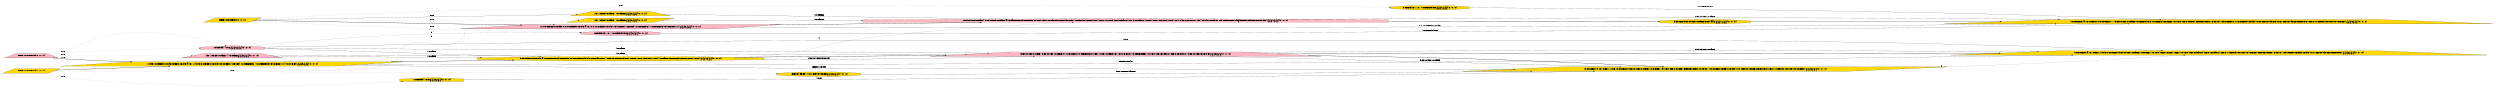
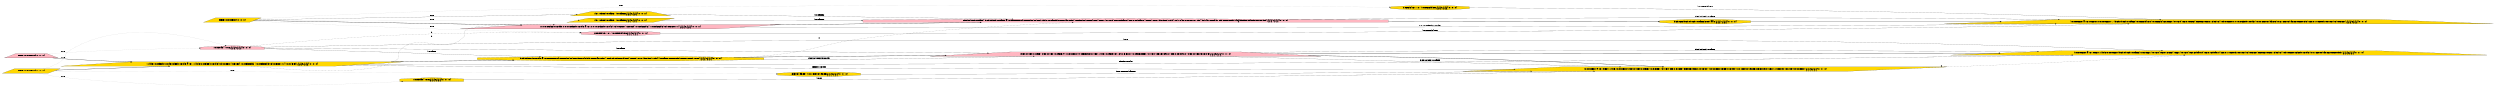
  digraph {
    fontname="DejaVu Sans"
    rankdir=LR
    node [fillcolor=gold fontname="DejaVu Sans" shape=parallelogram style=filled]
    edge [fontname="DejaVu Sans" style=solid]
    n1 [fillcolor=lightpink label="TwoInputSelectionHandler twoInputSelectionHandler = new TwoInputSelectionHandler(mainOperator instanceof InputSelectable? (InputSelectable)mainOperator: null)@@@3@@@['0', '0', '1']"]
    n2 [fillcolor=lightpink label="CheckpointedInputGate(( checkpointedInputGates = InputProcessorUtil.createCheckpointedMultipleInputGate(this,getConfiguration(),getCheckpointCoordinator(),getEnvironment().getMetricGroup().getIOMetricGroup(),getTaskNameWithSubtaskAndId(),mainMailboxExecutor,new List((((edu.fdu.CPPDG.tinypdg.pe.ExpressionInfo@1bb5be8,Collections.emptyList())@@@4@@@['0', '0', '1']" shape=house]
    n3 [label="inputProcessor = new StreamTwoInputProcessor<>(checkpointedInputGates,inputDeserializer1,inputDeserializer2,getEnvironment().getIOManager(),getStreamStatusMaintainer(),mainOperator,twoInputSelectionHandler,input1WatermarkGauge,input2WatermarkGauge,operatorChain,setupNumRecordsInCounter(mainOperator))@@@8@@@['0', '0', '1']" shape=trapezium]
    n4 [label="checkState(checkpointedInputGates.length == 2)@@@7@@@['0', '0', '1']" shape=octagon]
    n5 [label="InputConfig(( inputs@@@2@@@['1', '0', '0']" shape=house]
    n6 [label="inputProcessor = new StreamMultipleInputProcessor(checkpointedInputGates,inputs,getEnvironment().getIOManager(),getStreamStatusMaintainer(),mainOperator,selectionHandler,inputWatermarkGauges,operatorChain,setupNumRecordsInCounter(mainOperator))@@@6@@@['1', '0', '0']"]
    n7 [label="inputProcessor = new StreamMultipleInputProcessor(checkpointedInputGates,inputs,getEnvironment().getIOManager(),getEnvironment().getMetricGroup().getIOMetricGroup(),setupNumRecordsInCounter(mainOperator),getStreamStatusMaintainer(),mainOperator,selectionHandler,inputWatermarkGauges,operatorChain)@@@6@@@['0', '1', '0']" shape=trapezium]
    n8 [label="createInputProcessor['1', '0', '0']"]
    n9 [fillcolor=lightpink label="InputConfig(( inputs@@@2@@@['1', '1', '0']" shape=house]
    n10 [label="MultipleInputSelectionHandler selectionHandler = new MultipleInputSelectionHandler(mainOperator instanceof InputSelectable? (InputSelectable)mainOperator: null,inputs.length)@@@3@@@['1', '1', '0']"]
    n11 [label="WatermarkGauge(( inputWatermarkGauges@@@2@@@['1', '0', '0']" shape=octagon]
    n12 [fillcolor=lightpink label="CheckpointedInputGate(( checkpointedInputGates = InputProcessorUtil.createCheckpointedMultipleInputGate(mainMailboxExecutor,inputGates,getEnvironment().getMetricGroup().getIOMetricGroup(),checkpointBarrierHandler)@@@5@@@['1', '1', '0']" shape=trapezium]
    n13 [label="checkpointBarrierHandler = InputProcessorUtil.createCheckpointBarrierHandler(this,getConfiguration(),getCheckpointCoordinator(),getTaskNameWithSubtaskAndId(),inputGates,operatorChain.getSourceTaskInputs())@@@4@@@['1', '1', '0']" shape=octagon]
    n14 [fillcolor=lightpink label="TypeSerializer<IN2> inputDeserializer2@@@2@@@['0', '0', '1']" shape=octagon]
    n15 [label="TypeSerializer<IN1> inputDeserializer1@@@2@@@['0', '0', '1']" shape=octagon]
    n16 [fillcolor=lightpink label="createInputProcessor['0', '1', '0']" shape=trapezium]
-   n17 [fillcolor=lightpink label="List<IndexedInputGate>(( inputGates@@@2@@@['0', '1', '0']" shape=trapezium]
    n18 [label="List<IndexedInputGate> inputGates1@@@2@@@['0', '0', '1']"]
    n19 [label="createInputProcessor['0', '0', '1']"]
    n20 [label="List<IndexedInputGate> inputGates2@@@2@@@['0', '0', '1']" shape=trapezium]
    n1 -> n2 [style=bold]
    n1 -> n3 [label=twoInputSelectionHandler]
    n2 -> n3 [label=checkpointedInputGates]
    n2 -> n4 [style=bold]
    n4 -> n3 [style=bold]
    n5 -> n6 [label=inputs]
    n6 -> n7 [label=0 style=dashed]
    n8 -> n5 [label=true style=dotted]
    n8 -> n9 [label=true style=dotted]
    n8 -> n10 [style=bold]
    n8 -> n11 [label=true style=dotted]
    n9 -> n7 [label=inputs]
    n9 -> n12 [label=inputGates]
    n9 -> n13 [label=inputGates]
    n9 -> n14 [label=0 style=dashed]
    n10 -> n1 [label=0 style=dashed]
    n10 -> n6 [label=selectionHandler]
    n10 -> n7 [label=selectionHandler]
    n10 -> n13 [style=bold]
    n11 -> n6 [label=inputWatermarkGauges]
    n12 -> n6 [label=checkpointedInputGates]
    n12 -> n6 [style=bold]
    n12 -> n7 [label=checkpointedInputGates]
    n12 -> n7 [style=bold]
    n13 -> n2 [label=0 style=dashed]
    n13 -> n12 [style=bold]
    n13 -> n12 [label=checkpointBarrierHandler]
    n14 -> n3 [label=inputDeserializer2]
    n15 -> n3 [label=inputDeserializer1]
    n16 -> n9 [label=true style=dotted]
    n16 -> n10 [style=bold]
-   n16 -> n17 [label=true style=dotted]
-   n17 -> n12 [label=inputGates]
-   n17 -> n13 [label=inputGates]
    n18 -> n2 [label=inputGates1]
    n19 -> n1 [style=bold]
    n19 -> n14 [label=true style=dotted]
    n19 -> n15 [label=true style=dotted]
    n19 -> n18 [label=true style=dotted]
    n19 -> n20 [label=true]
    n20 -> n2 [label=inputGates2]
  }
